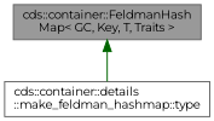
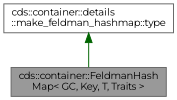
  digraph {
    fontname=Montserrat
    node [color=gray40 fontname=Montserrat fontsize=10 shape=box style=filled]
    n1 [fillcolor=grey60 fontcolor=black height=0.2 label="cds::container::FeldmanHash\lMap\< GC, Key, T, Traits \>" width=0.4]
    n2 [fillcolor=white height=0.2 label="cds::container::details\l::make_feldman_hashmap::type" width=0.4]
-   n1 -> n2 [color=darkgreen dir=back fontname=Montserrat fontsize=10 labelfontname=Helvetica labelfontsize=10 style=solid]
+   n2 -> n1 [color=darkgreen dir=back fontname=Montserrat fontsize=10 labelfontname=Helvetica labelfontsize=10 style=solid]
  }
